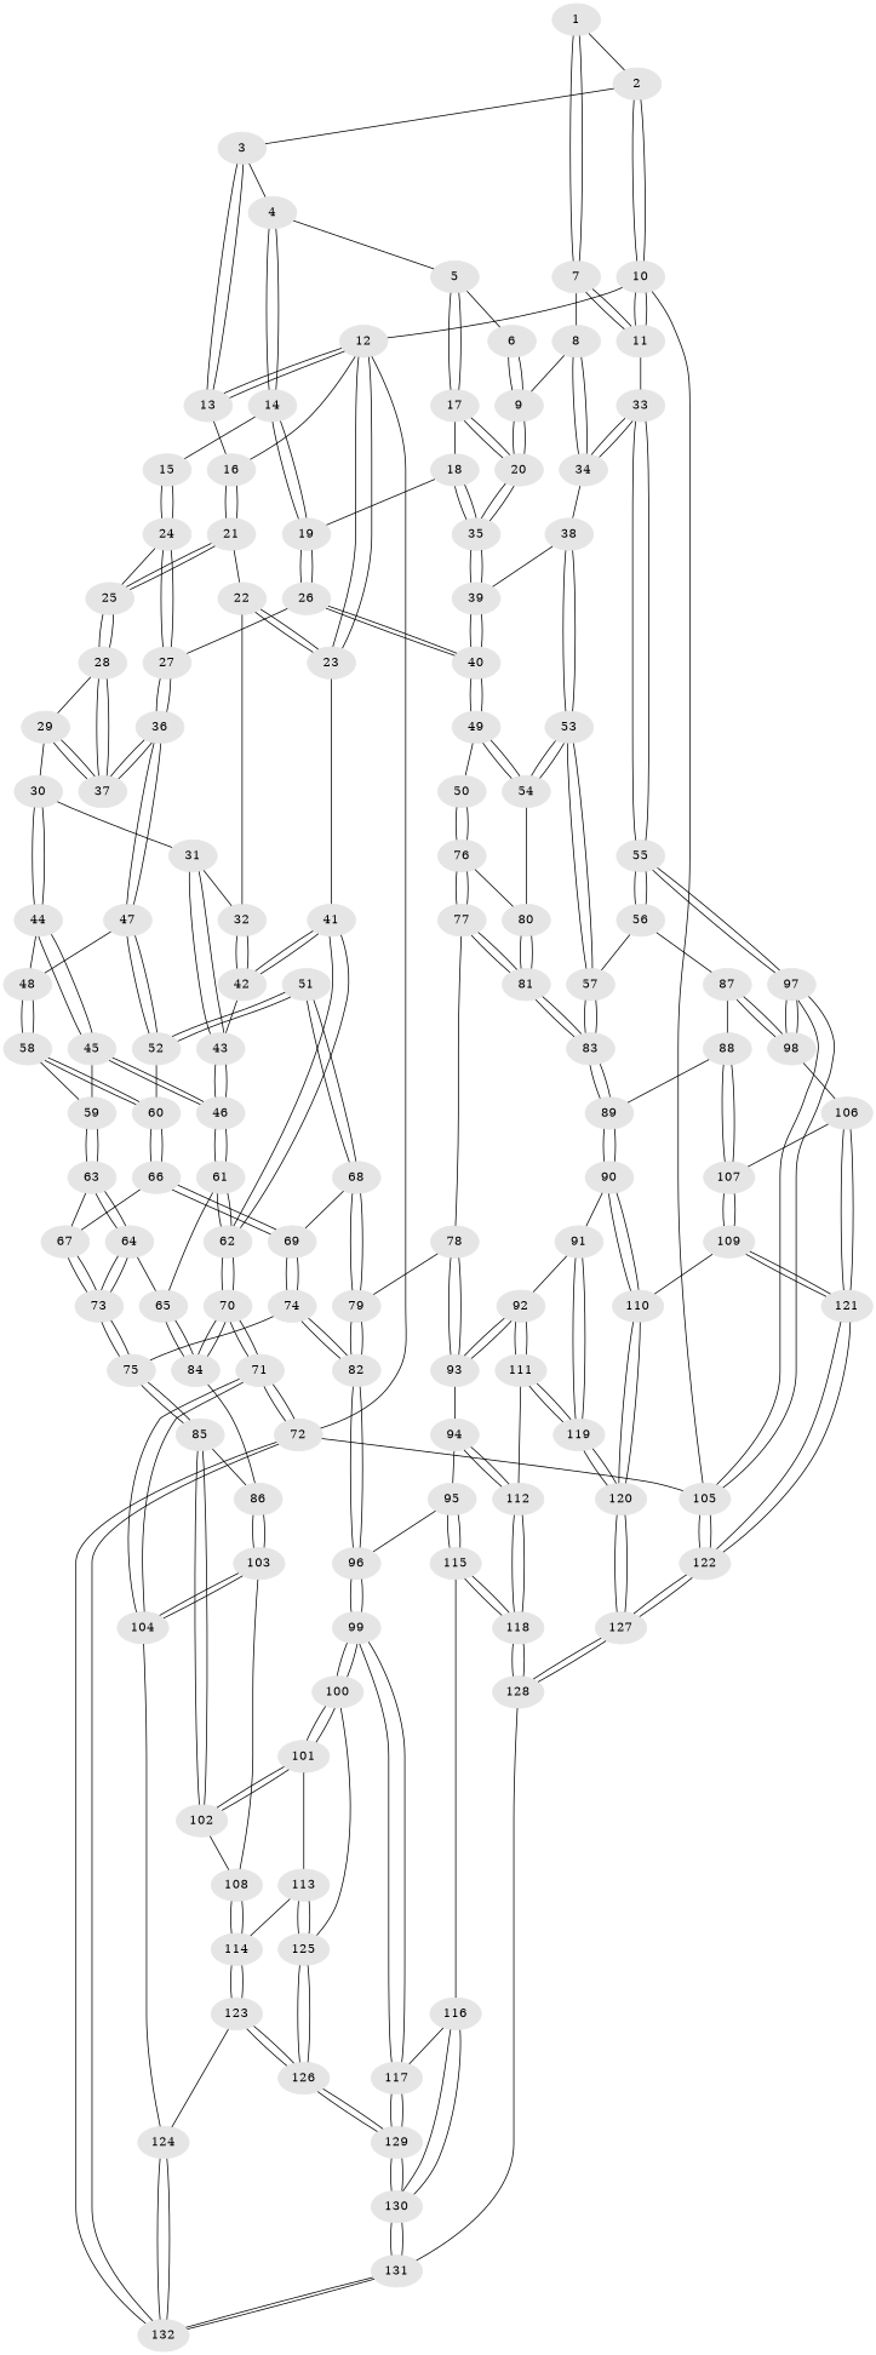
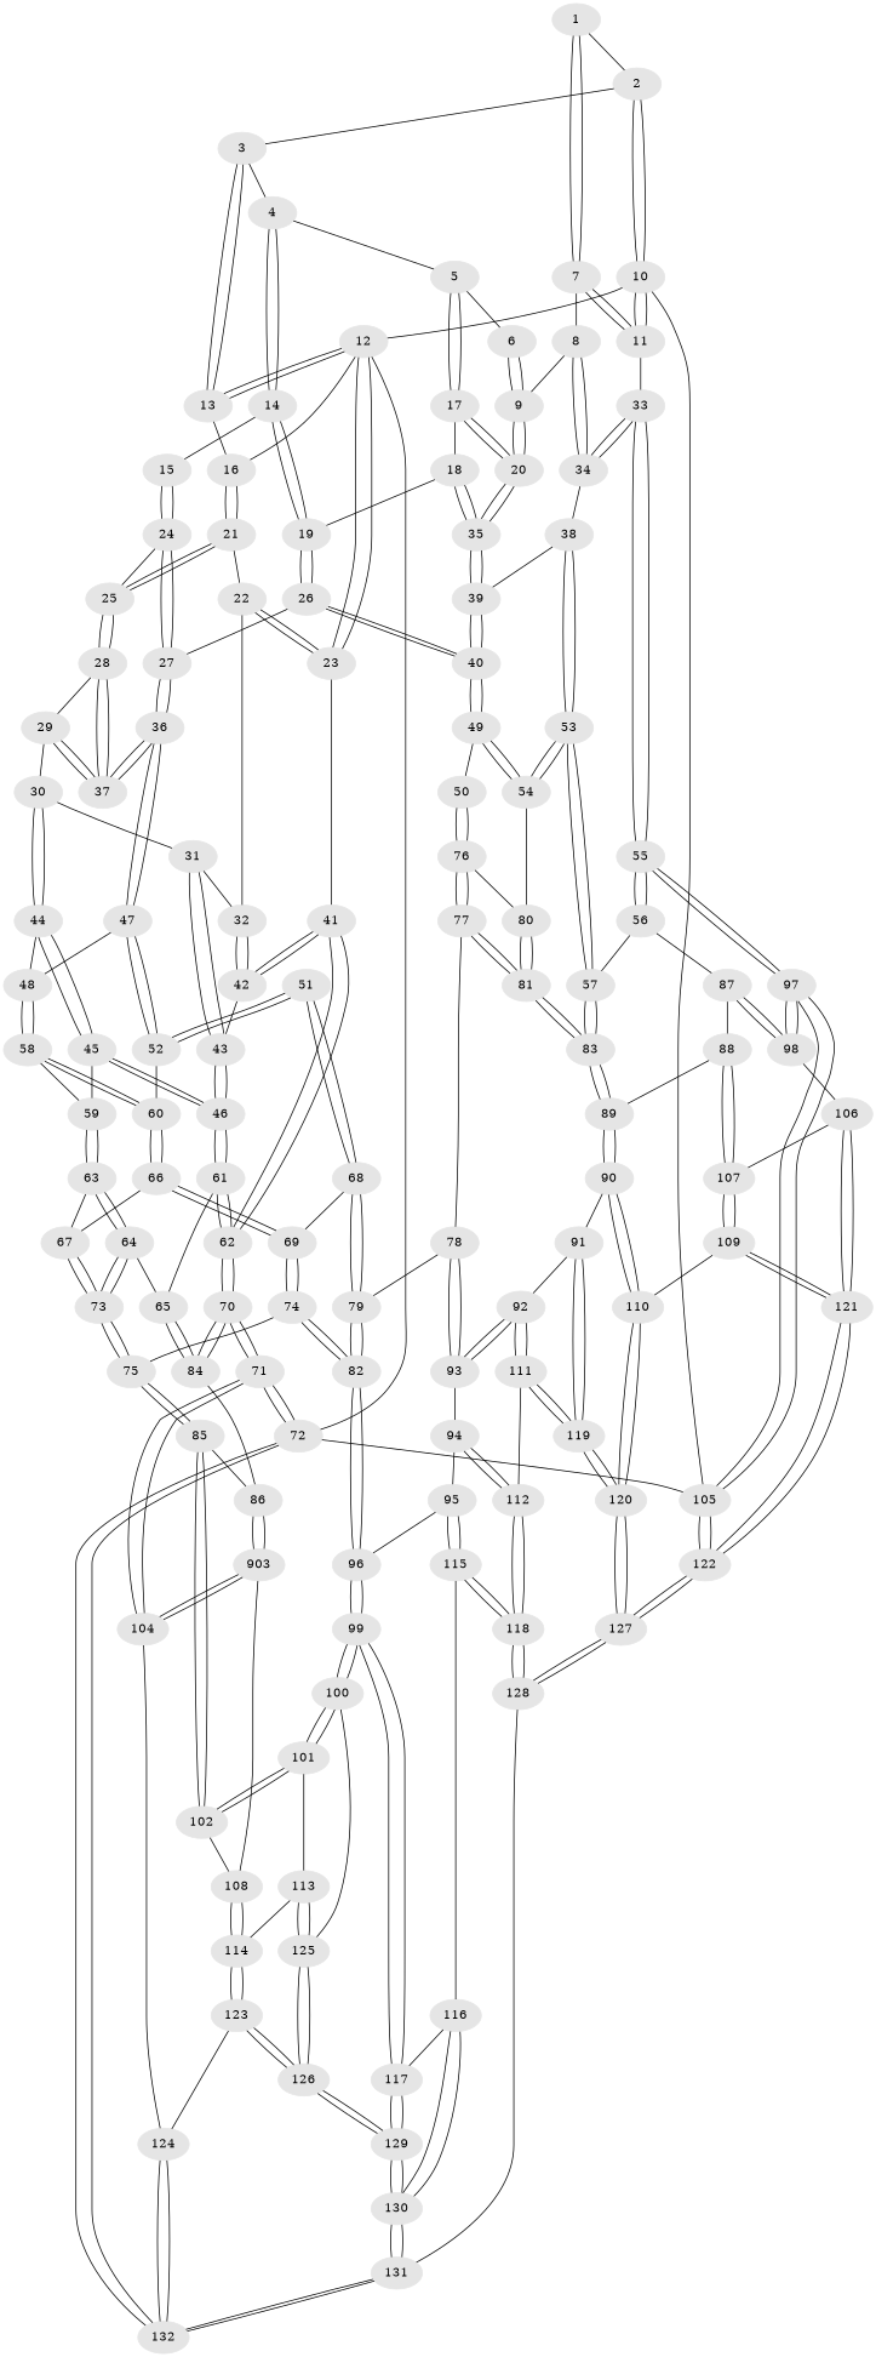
  graph {
    node [color=gray90 style=filled]
    1
    2
    7
    3
    10
    8
    11
    4
    13
    12
    105
    5
    14
    16
    6
    17
    15
    19
    9
    20
    18
    34
    33
    38
    35
    23
    72
    122
    55
    41
    132
    21
    24
    26
    25
    27
    22
    39
    40
    32
    28
    42
    62
    36
    29
    37
    49
    47
    30
    31
    44
    43
    45
    48
    46
    56
    97
    53
    52
    54
    57
    50
    70
    61
    59
    58
    63
    65
    60
    76
    80
    51
    68
    77
    69
    79
    66
    83
    81
    87
    98
    88
    89
    64
    67
    84
    71
    73
    75
    86
    74
    82
    104
    124
    85
    96
    102
    78
    93
    94
    99
    90
-   103
+   103 [label=903]
    108
    107
    106
    109
    91
    110
    92
    119
    120
    111
    112
    95
    115
    118
    116
    100
    117
    121
    101
    125
    129
    113
    126
    114
    127
    123
    128
    130
    131
    1 -- 2
    1 -- 7
    1 -- 7
    2 -- 3
    2 -- 10
    2 -- 10
    7 -- 8
    7 -- 11
    7 -- 11
    3 -- 4
    3 -- 13
    3 -- 13
    10 -- 11
    10 -- 11
    10 -- 12
    10 -- 105
    8 -- 9
    8 -- 34
    8 -- 34
    11 -- 33
    4 -- 5
    4 -- 14
    4 -- 14
    13 -- 16
    12 -- 13
    12 -- 13
    12 -- 16
    12 -- 23
    12 -- 23
    12 -- 72
    105 -- 122
    105 -- 122
    5 -- 6
    5 -- 17
    5 -- 17
    14 -- 15
    14 -- 19
    14 -- 19
    16 -- 21
    16 -- 21
    6 -- 9
    6 -- 9
    17 -- 20
    17 -- 20
    17 -- 18
    15 -- 24
    15 -- 24
    19 -- 26
    19 -- 26
    9 -- 20
    9 -- 20
    20 -- 35
    20 -- 35
    18 -- 19
    18 -- 35
    18 -- 35
    34 -- 38
    33 -- 34
    33 -- 34
    33 -- 55
    33 -- 55
    38 -- 39
    38 -- 53
    38 -- 53
    35 -- 39
    35 -- 39
    23 -- 41
    72 -- 105
    72 -- 132
    72 -- 132
    122 -- 127
    122 -- 127
    55 -- 56
    55 -- 56
    55 -- 97
    55 -- 97
    41 -- 42
    41 -- 42
    41 -- 62
    41 -- 62
    21 -- 25
    21 -- 25
    21 -- 22
    24 -- 25
    24 -- 27
    24 -- 27
    26 -- 27
    26 -- 40
    26 -- 40
    25 -- 28
    25 -- 28
    27 -- 36
    27 -- 36
    22 -- 23
    22 -- 23
    22 -- 32
    39 -- 40
    39 -- 40
    40 -- 49
    40 -- 49
    32 -- 42
    32 -- 42
    28 -- 29
    28 -- 37
    28 -- 37
    42 -- 43
    62 -- 70
    62 -- 70
    36 -- 37
    36 -- 37
    36 -- 47
    36 -- 47
    29 -- 37
    29 -- 37
    29 -- 30
    49 -- 54
    49 -- 54
    49 -- 50
    47 -- 48
    47 -- 52
    47 -- 52
    30 -- 31
    30 -- 44
    30 -- 44
    31 -- 32
    31 -- 43
    31 -- 43
    44 -- 45
    44 -- 45
    44 -- 48
    43 -- 46
    43 -- 46
    45 -- 46
    45 -- 46
    45 -- 59
    48 -- 58
    48 -- 58
    46 -- 61
    46 -- 61
    56 -- 57
    56 -- 87
    97 -- 105
    97 -- 105
    97 -- 98
    97 -- 98
    53 -- 54
    53 -- 54
    53 -- 57
    53 -- 57
    52 -- 60
    54 -- 80
    57 -- 83
    57 -- 83
    50 -- 76
    50 -- 76
    70 -- 84
    70 -- 84
    70 -- 71
    70 -- 71
    61 -- 62
    61 -- 62
    61 -- 65
    59 -- 63
    59 -- 63
    58 -- 59
    58 -- 60
    58 -- 60
    63 -- 64
    63 -- 64
    63 -- 67
    65 -- 84
    65 -- 84
    60 -- 66
    60 -- 66
    76 -- 80
    76 -- 77
    76 -- 77
    80 -- 81
    80 -- 81
    51 -- 52
    51 -- 52
    51 -- 68
    51 -- 68
    68 -- 69
    68 -- 79
    68 -- 79
    77 -- 81
    77 -- 81
    77 -- 78
    69 -- 74
    69 -- 74
    79 -- 82
    79 -- 82
    66 -- 69
    66 -- 69
    66 -- 67
    83 -- 89
    83 -- 89
    81 -- 83
    81 -- 83
    87 -- 98
    87 -- 98
    87 -- 88
    98 -- 106
    88 -- 89
    88 -- 107
    88 -- 107
    89 -- 90
    89 -- 90
    64 -- 65
    64 -- 73
    64 -- 73
    67 -- 73
    67 -- 73
    84 -- 86
    71 -- 72
    71 -- 72
    71 -- 104
    71 -- 104
    73 -- 75
    73 -- 75
    75 -- 85
    75 -- 85
    86 -- 103
    86 -- 103
    74 -- 75
    74 -- 82
    74 -- 82
    82 -- 96
    82 -- 96
    104 -- 124
    124 -- 132
    124 -- 132
    85 -- 86
    85 -- 102
    85 -- 102
    96 -- 99
    96 -- 99
    102 -- 108
    78 -- 79
    78 -- 93
    78 -- 93
    93 -- 94
    94 -- 112
    94 -- 112
    94 -- 95
    99 -- 100
    99 -- 100
    99 -- 117
    99 -- 117
    90 -- 91
    90 -- 110
    90 -- 110
    103 -- 104
    103 -- 104
    103 -- 108
    108 -- 114
    108 -- 114
    107 -- 109
    107 -- 109
    106 -- 107
    106 -- 121
    106 -- 121
    109 -- 110
    109 -- 121
    109 -- 121
    91 -- 92
    91 -- 119
    91 -- 119
    110 -- 120
    110 -- 120
    92 -- 93
    92 -- 93
    92 -- 111
    92 -- 111
    119 -- 120
    119 -- 120
    120 -- 127
    120 -- 127
    111 -- 119
    111 -- 119
    111 -- 112
    112 -- 118
    112 -- 118
    95 -- 96
    95 -- 115
    95 -- 115
    115 -- 118
    115 -- 118
    115 -- 116
    118 -- 128
    118 -- 128
    116 -- 117
    116 -- 130
    116 -- 130
    100 -- 101
    100 -- 101
    100 -- 125
    117 -- 129
    117 -- 129
    121 -- 122
    121 -- 122
    101 -- 102
    101 -- 102
    101 -- 113
    125 -- 126
    125 -- 126
    129 -- 130
    129 -- 130
    113 -- 125
    113 -- 125
    113 -- 114
    126 -- 129
    126 -- 129
    114 -- 123
    114 -- 123
    127 -- 128
    127 -- 128
    123 -- 124
    123 -- 126
    123 -- 126
    128 -- 131
    130 -- 131
    130 -- 131
    131 -- 132
    131 -- 132
  }
